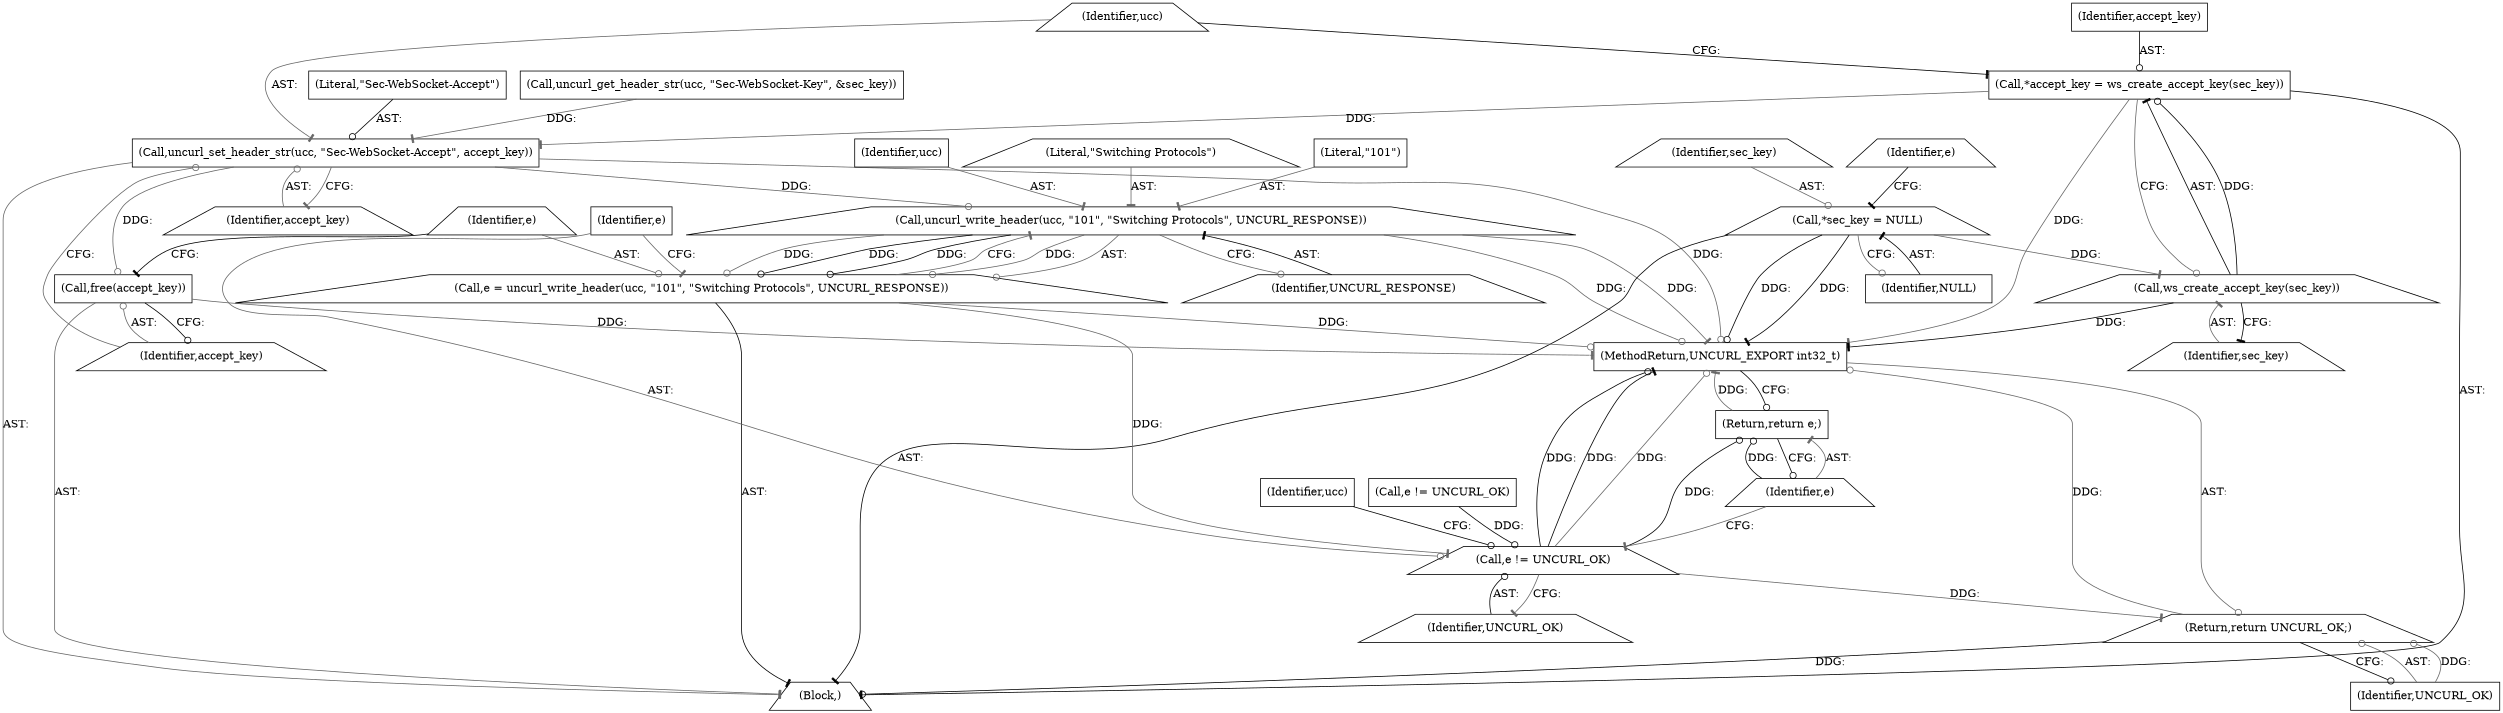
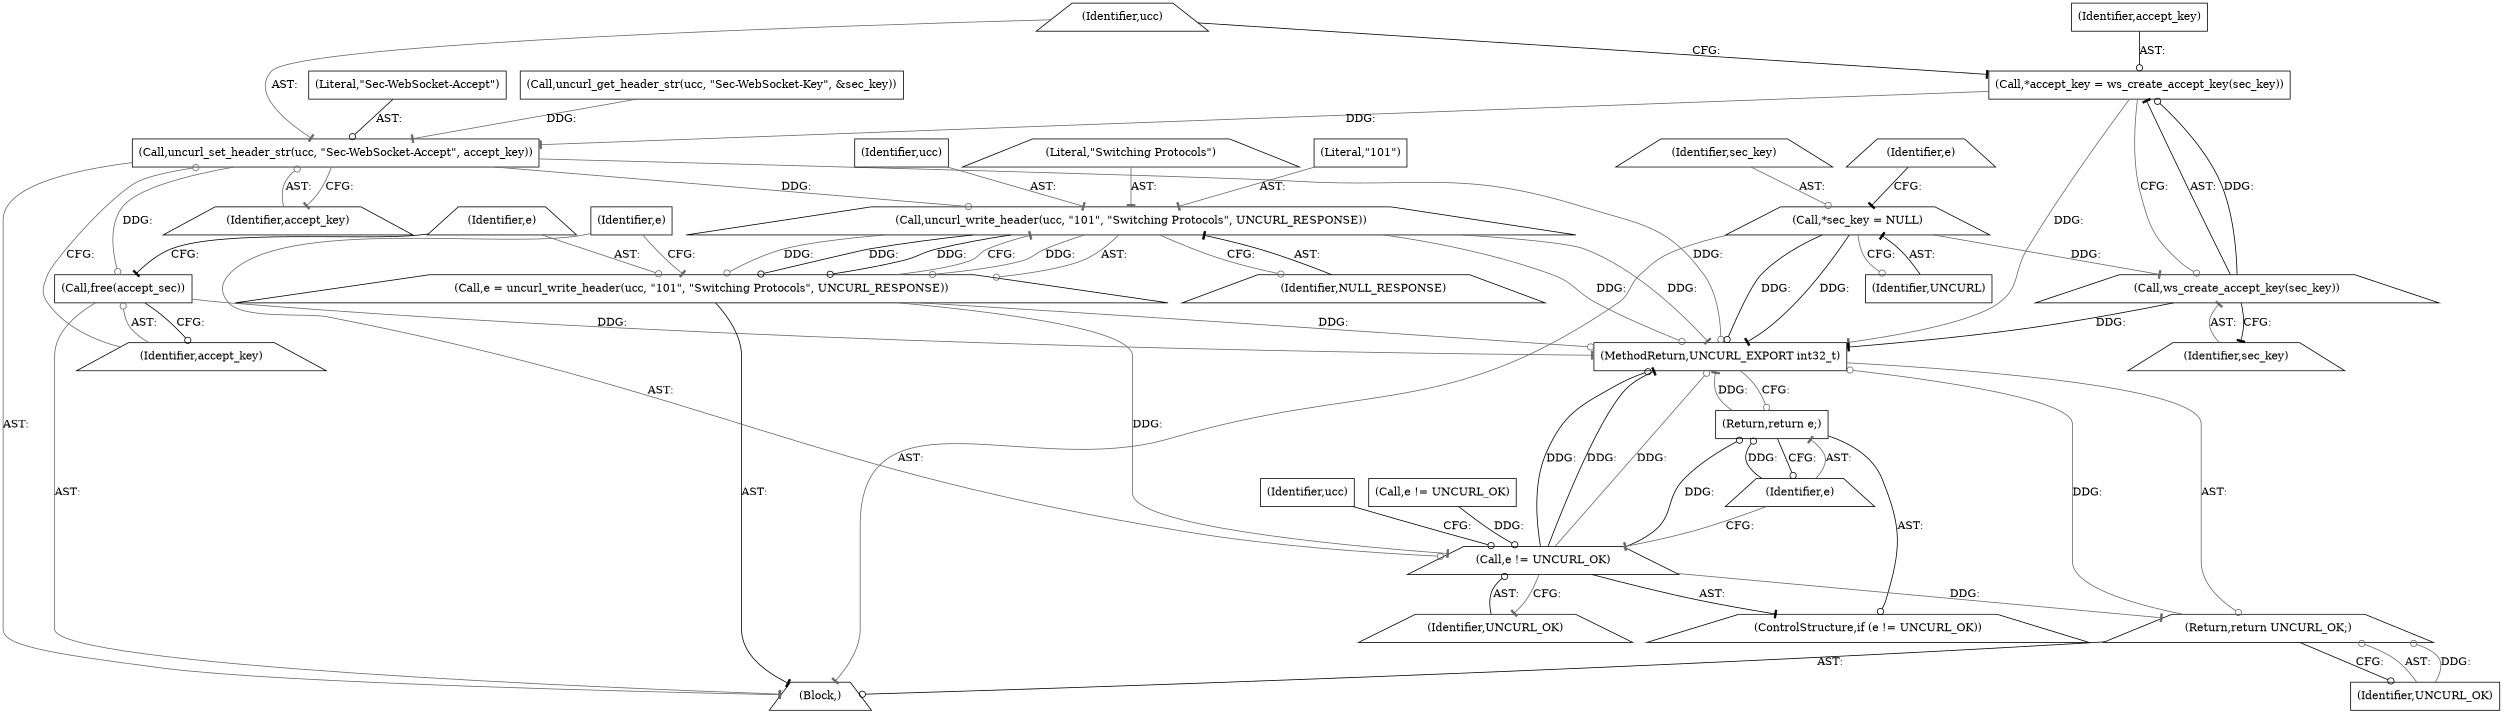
  digraph {
    node [shape=trapezium]
    edge [arrowhead=odot color=gray40]
    n1 [label="(Call,*accept_key = ws_create_accept_key(sec_key))" shape=box]
    n2 [label="(Call,ws_create_accept_key(sec_key))"]
    n3 [label="(Call,uncurl_set_header_str(ucc, \"Sec-WebSocket-Accept\", accept_key))" shape=box]
    n4 [label="(MethodReturn,UNCURL_EXPORT int32_t)" shape=box]
    n5 [label="(Block,)"]
    n6 [label="(Identifier,sec_key)"]
-   n7 [label="(Call,free(accept_key))" shape=box]
+   n7 [label="(Call,free(accept_sec))" shape=box]
    n8 [label="(Call,uncurl_write_header(ucc, \"101\", \"Switching Protocols\", UNCURL_RESPONSE))"]
    n9 [label="(Identifier,accept_key)"]
    n10 [label="(Return,return e;)" shape=box]
    n11 [label="(Return,return UNCURL_OK;)"]
    n12 [label="(Call,*sec_key = NULL)"]
-   n13 [label="(Identifier,NULL)" shape=box]
+   n13 [label="(Identifier,UNCURL)" shape=box]
    n14 [label="(Identifier,accept_key)"]
    n15 [label="(Call,e = uncurl_write_header(ucc, \"101\", \"Switching Protocols\", UNCURL_RESPONSE))"]
-   n16 [label="(Identifier,UNCURL_RESPONSE)"]
+   n16 [label="(Identifier,NULL_RESPONSE)"]
    n17 [label="(Call,e != UNCURL_OK)"]
+   n18 [label="(ControlStructure,if (e != UNCURL_OK))"]
    n19 [label="(Identifier,UNCURL_OK)"]
    n20 [label="(Identifier,e)"]
    n21 [label="(Identifier,UNCURL_OK)" shape=box]
    n22 [label="(Identifier,ucc)" shape=box]
    n23 [label="(Identifier,ucc)"]
    n24 [label="(Identifier,e)"]
    n25 [label="(Identifier,e)" shape=box]
    n26 [label="(Literal,\"Sec-WebSocket-Accept\")" shape=box]
    n27 [label="(Identifier,sec_key)"]
    n28 [label="(Identifier,accept_key)" shape=box]
    n29 [label="(Identifier,ucc)" shape=box]
    n30 [label="(Call,uncurl_get_header_str(ucc, \"Sec-WebSocket-Key\", &sec_key))" shape=box]
    n31 [label="(Literal,\"Switching Protocols\")"]
    n32 [label="(Literal,\"101\")" shape=box]
    n33 [label="(Call,e != UNCURL_OK)" shape=box]
    n34 [label="(Identifier,e)"]
    n1 -> n2 [label="CFG: "]
    n1 -> n3 [arrowhead=tee label="DDG: "]
    n1 -> n4 [arrowhead=tee label="DDG: "]
-   n1 -> n5 [arrowhead=tee color=black label="AST: "]
    n2 -> n1 [arrowhead=tee color=black label="AST: "]
    n2 -> n1 [color=black label="DDG: "]
    n2 -> n4 [arrowhead=tee color=black label="DDG: "]
    n2 -> n6 [arrowhead=tee color=black label="CFG: "]
    n3 -> n4 [label="DDG: "]
    n3 -> n5 [arrowhead=tee label="AST: "]
    n3 -> n7 [label="DDG: "]
    n3 -> n8 [label="DDG: "]
    n3 -> n9 [arrowhead=tee label="CFG: "]
-   n4 -> n10 [color=black label="CFG: "]
+   n4 -> n10 [label="CFG: "]
    n4 -> n11 [label="AST: "]
    n6 -> n2 [arrowhead=tee label="AST: "]
    n7 -> n4 [arrowhead=tee label="DDG: "]
    n7 -> n5 [arrowhead=tee label="AST: "]
    n7 -> n14 [color=black label="CFG: "]
    n8 -> n4 [arrowhead=tee label="DDG: "]
    n8 -> n4 [label="DDG: "]
    n8 -> n15 [label="AST: "]
    n8 -> n15 [label="DDG: "]
    n8 -> n15 [color=black label="DDG: "]
    n8 -> n15 [color=black label="DDG: "]
    n8 -> n15 [label="DDG: "]
    n8 -> n16 [label="CFG: "]
    n9 -> n3 [label="AST: "]
    n10 -> n4 [arrowhead=tee label="DDG: "]
+   n10 -> n18 [color=black label="AST: "]
    n10 -> n20 [color=black label="CFG: "]
    n11 -> n4 [label="DDG: "]
-   n11 -> n5 [color=black label="DDG: "]
+   n11 -> n5 [color=black label="AST: "]
    n11 -> n21 [color=black label="CFG: "]
    n12 -> n2 [arrowhead=tee label="DDG: "]
    n12 -> n4 [arrowhead=tee color=black label="DDG: "]
    n12 -> n4 [color=black label="DDG: "]
-   n12 -> n5 [arrowhead=tee color=black label="AST: "]
+   n12 -> n5 [arrowhead=tee label="AST: "]
    n12 -> n13 [label="CFG: "]
    n13 -> n12 [arrowhead=tee color=black label="AST: "]
    n14 -> n3 [label="CFG: "]
    n14 -> n7 [label="AST: "]
    n15 -> n4 [label="DDG: "]
    n15 -> n5 [arrowhead=tee color=black label="AST: "]
    n15 -> n8 [arrowhead=tee label="CFG: "]
    n15 -> n17 [arrowhead=tee label="DDG: "]
    n16 -> n8 [arrowhead=tee color=black label="AST: "]
    n17 -> n4 [arrowhead=tee color=black label="DDG: "]
    n17 -> n4 [label="DDG: "]
    n17 -> n4 [color=black label="DDG: "]
    n17 -> n10 [color=black label="DDG: "]
    n17 -> n11 [arrowhead=tee label="DDG: "]
+   n17 -> n18 [arrowhead=tee color=black label="AST: "]
    n17 -> n19 [arrowhead=tee label="CFG: "]
    n19 -> n17 [color=black label="AST: "]
    n20 -> n10 [arrowhead=tee label="AST: "]
    n20 -> n10 [color=black label="DDG: "]
    n20 -> n17 [arrowhead=tee label="CFG: "]
    n21 -> n11 [label="AST: "]
    n21 -> n11 [label="DDG: "]
    n22 -> n17 [color=black label="CFG: "]
    n23 -> n1 [arrowhead=tee color=black label="CFG: "]
    n23 -> n3 [arrowhead=tee label="AST: "]
    n24 -> n7 [arrowhead=tee color=black label="CFG: "]
    n24 -> n15 [label="AST: "]
    n25 -> n15 [arrowhead=tee label="CFG: "]
    n25 -> n17 [label="AST: "]
    n26 -> n3 [color=black label="AST: "]
    n27 -> n12 [label="AST: "]
    n28 -> n1 [color=black label="AST: "]
    n29 -> n8 [arrowhead=tee label="AST: "]
    n30 -> n3 [arrowhead=tee label="DDG: "]
    n31 -> n8 [arrowhead=tee label="AST: "]
    n32 -> n8 [arrowhead=tee label="AST: "]
    n33 -> n17 [color=black label="DDG: "]
    n34 -> n12 [arrowhead=tee color=black label="CFG: "]
  }
